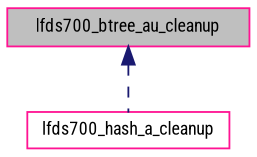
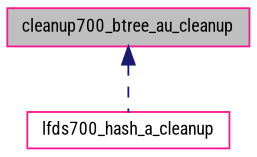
  digraph {
    rankdir=TB
    fontname="Roboto Condensed"
    node [color=deeppink fontname="Roboto Condensed" fontsize=10 shape=record style=filled]
-   n1 [fillcolor=grey75 fontcolor=black height=0.2 label=lfds700_btree_au_cleanup width=0.4]
+   n1 [fillcolor=grey75 fontcolor=black height=0.2 label=cleanup700_btree_au_cleanup width=0.4]
    n2 [fillcolor=white height=0.2 label=lfds700_hash_a_cleanup width=0.4]
    n1 -> n2 [color=midnightblue dir=back fontname="Roboto Condensed" fontsize=10 labelfontname=Helvetica labelfontsize=10 style=dashed]
  }
